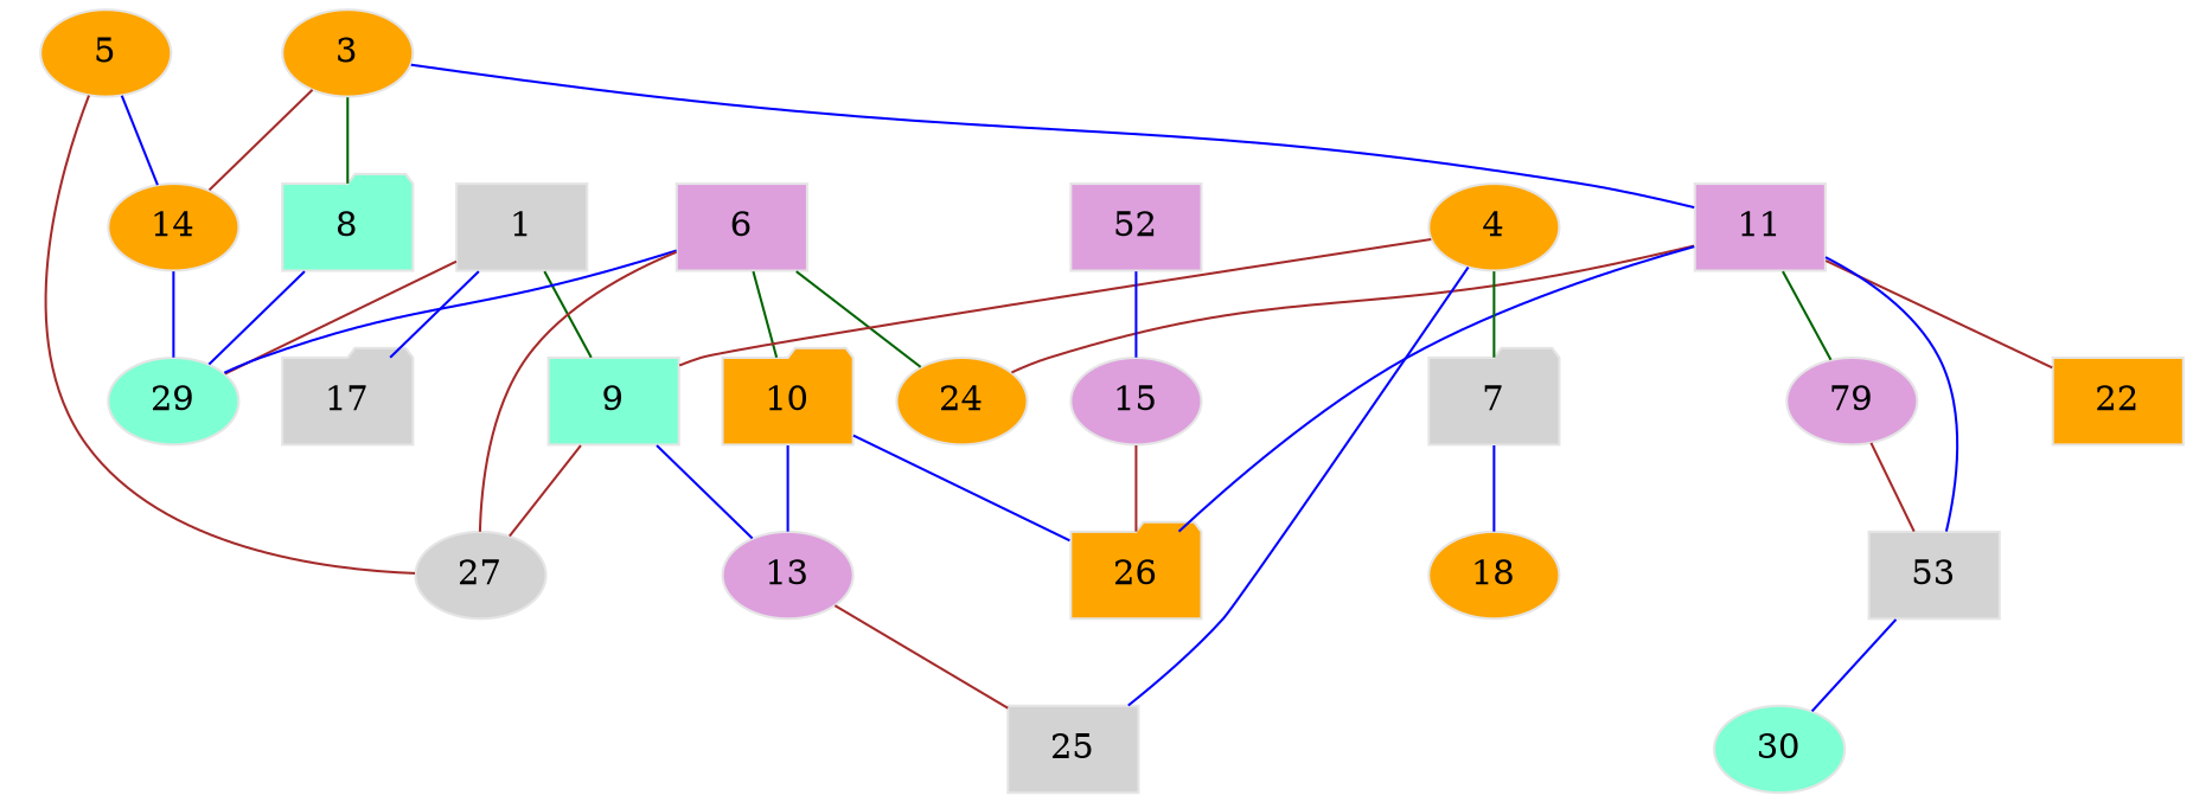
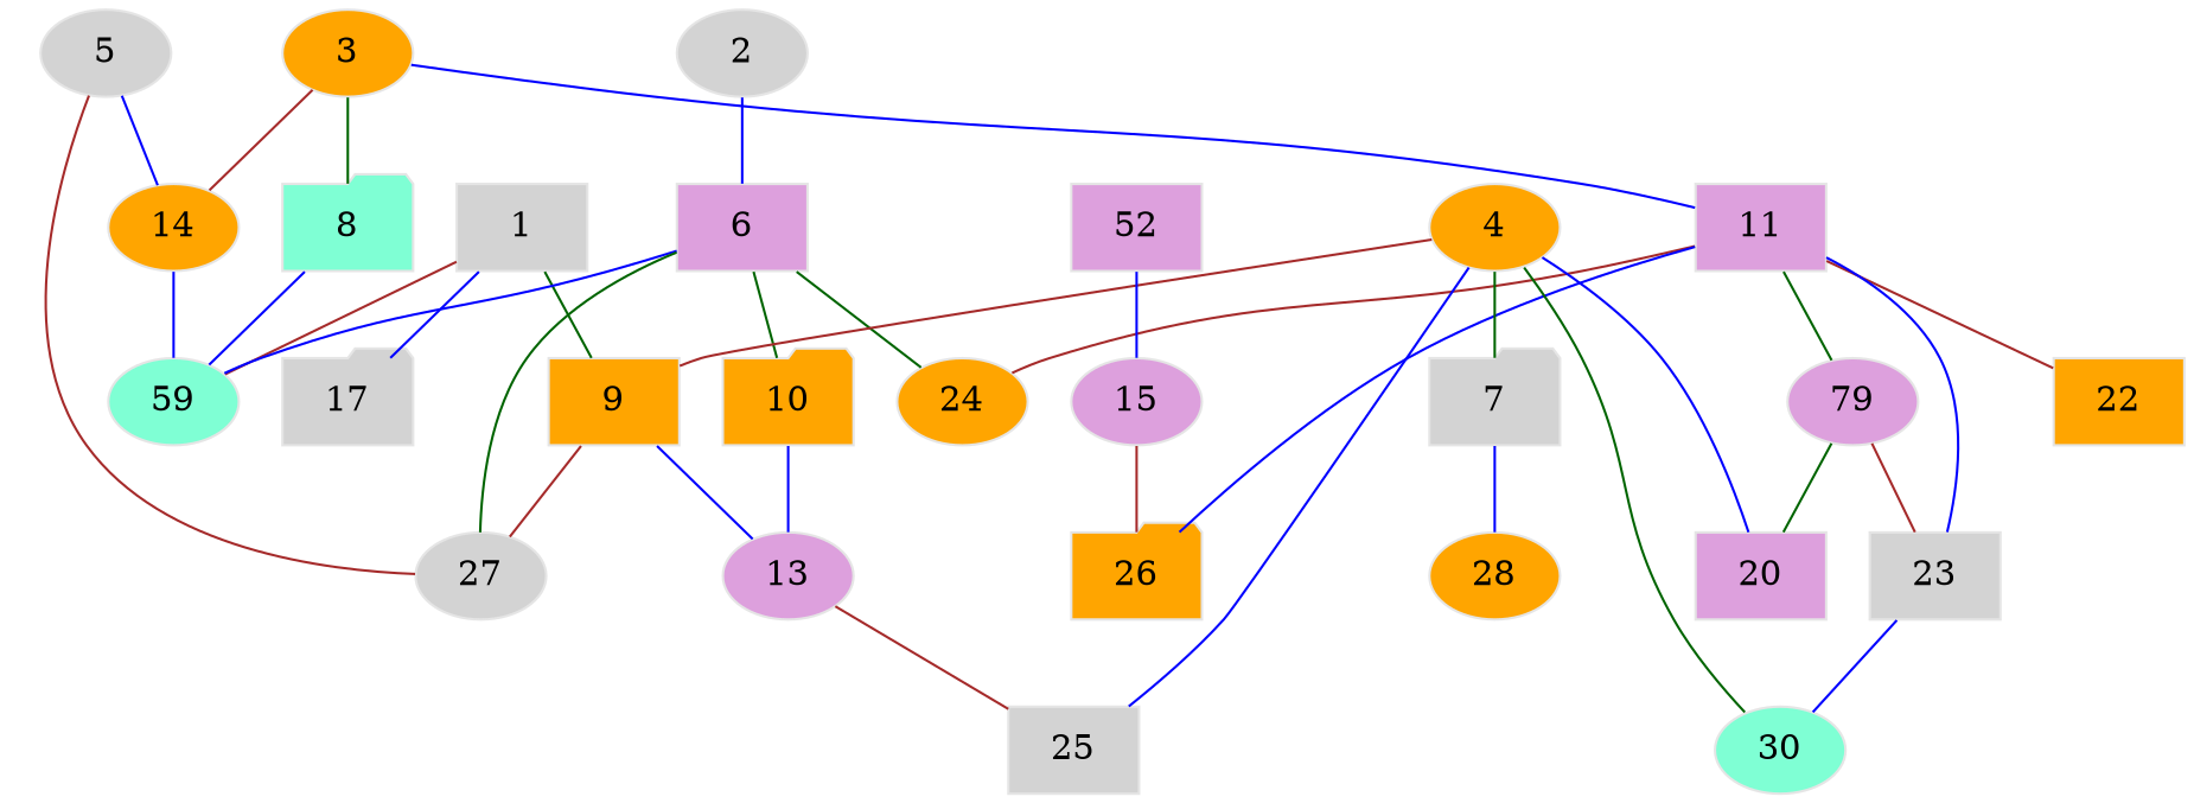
  graph {
    node [color=gray90 fillcolor=lightgrey shape=ellipse style=filled]
    edge [color=blue weight=1.0]
    1 [shape=box]
-   9 [fillcolor=aquamarine shape=box]
+   9 [fillcolor=orange shape=box]
    17 [shape=folder]
-   29 [fillcolor=aquamarine]
+   29 [fillcolor=aquamarine label=59]
    27
    13 [fillcolor=plum]
    6 [fillcolor=plum shape=box]
+   2
    10 [fillcolor=orange shape=folder]
    24 [fillcolor=orange]
    3 [fillcolor=orange]
    11 [fillcolor=plum shape=box]
    14 [fillcolor=orange]
    8 [fillcolor=aquamarine shape=folder]
    26 [fillcolor=orange shape=folder]
    n16 [fillcolor=plum label=79]
    22 [fillcolor=orange shape=box]
-   23 [shape=box label=53]
+   23 [shape=box]
    4 [fillcolor=orange]
    7 [shape=folder]
+   20 [fillcolor=plum shape=box]
    25 [shape=box]
    30 [fillcolor=aquamarine]
-   28 [fillcolor=orange label=18]
-   5 [fillcolor=orange]
+   28 [fillcolor=orange]
+   5
    n26 [fillcolor=plum label=52 shape=box]
    15 [fillcolor=plum]
    1 -- 9 [color=darkgreen]
    1 -- 17
    1 -- 29 [color=brown]
    9 -- 27 [color=brown]
    9 -- 13
    13 -- 25 [color=brown]
    6 -- 29
-   6 -- 27 [color=brown]
+   6 -- 27 [color=darkgreen]
    6 -- 10 [color=darkgreen]
    6 -- 24 [color=darkgreen]
+   2 -- 6 [weight=2.0]
    10 -- 13
-   10 -- 26
    3 -- 11
    3 -- 14 [color=brown]
    3 -- 8 [color=darkgreen]
    11 -- 24 [color=brown]
    11 -- 26
    11 -- n16 [color=darkgreen]
    11 -- 22 [color=brown]
    11 -- 23
    14 -- 29
    8 -- 29
    n16 -- 23 [color=brown]
+   n16 -- 20 [color=darkgreen]
    23 -- 30
    4 -- 9 [color=brown]
    4 -- 7 [color=darkgreen weight=2.0]
+   4 -- 20
    4 -- 25
+   4 -- 30 [color=darkgreen]
    7 -- 28
    5 -- 27 [color=brown]
    5 -- 14
    n26 -- 15
    15 -- 26 [color=brown]
  }
